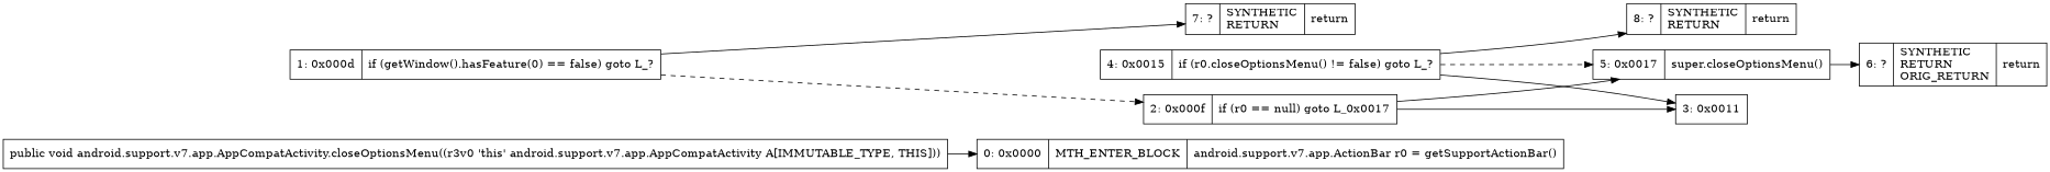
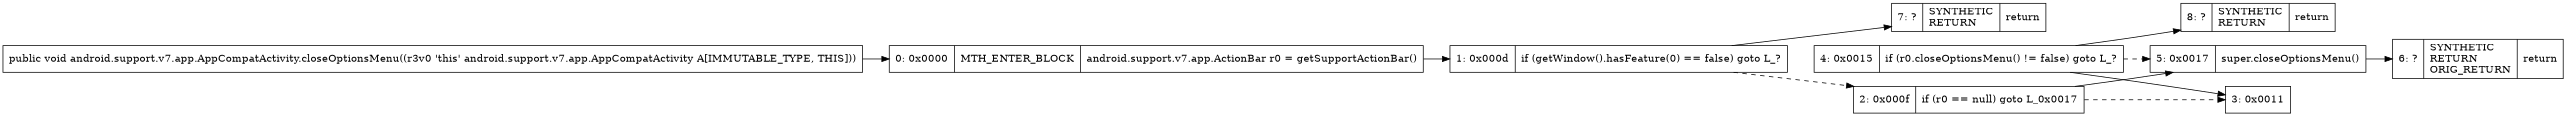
  digraph {
    rankdir=LR
    node [shape=record]
    n1 [label="{0\:\ 0x0000|MTH_ENTER_BLOCK\l|android.support.v7.app.ActionBar r0 = getSupportActionBar()\l}"]
    n2 [label="{1\:\ 0x000d|if (getWindow().hasFeature(0) == false) goto L_?\l}"]
    n3 [label="{2\:\ 0x000f|if (r0 == null) goto L_0x0017\l}"]
    n4 [label="{7\:\ ?|SYNTHETIC\lRETURN\l|return\l}"]
    n5 [label="{3\:\ 0x0011}"]
    n6 [label="{5\:\ 0x0017|super.closeOptionsMenu()\l}"]
    n7 [label="{6\:\ ?|SYNTHETIC\lRETURN\lORIG_RETURN\l|return\l}"]
    n8 [label="{4\:\ 0x0015|if (r0.closeOptionsMenu() != false) goto L_?\l}"]
    n9 [label="{8\:\ ?|SYNTHETIC\lRETURN\l|return\l}"]
    n10 [label="{public void android.support.v7.app.AppCompatActivity.closeOptionsMenu((r3v0 'this' android.support.v7.app.AppCompatActivity A[IMMUTABLE_TYPE, THIS])) }"]
+   n1 -> n2
    n2 -> n3 [style=dashed]
    n2 -> n4
-   n3 -> n5 [style=solid]
+   n3 -> n5 [style=dashed]
    n3 -> n6
    n6 -> n7
    n8 -> n5
    n8 -> n6 [style=dashed]
    n8 -> n9
    n10 -> n1
  }
